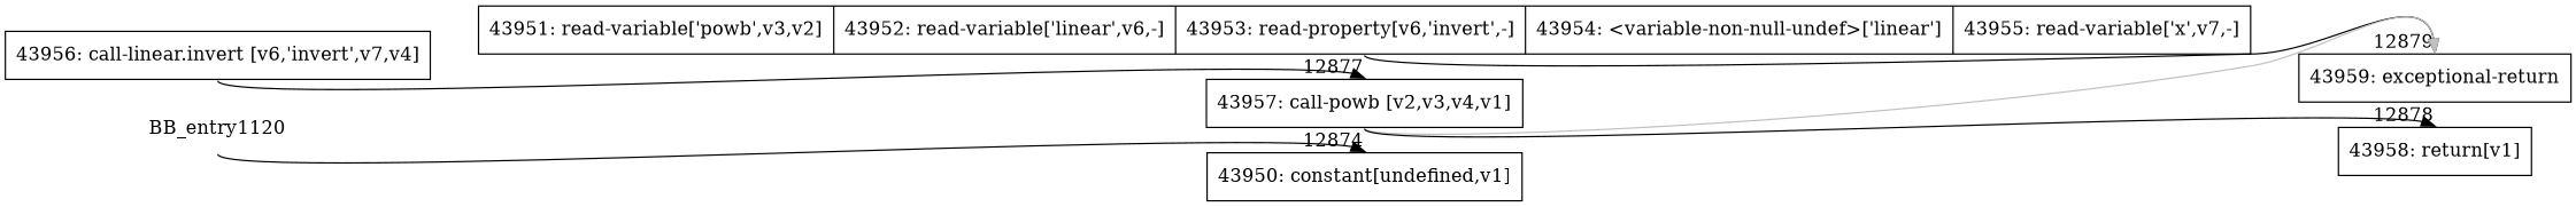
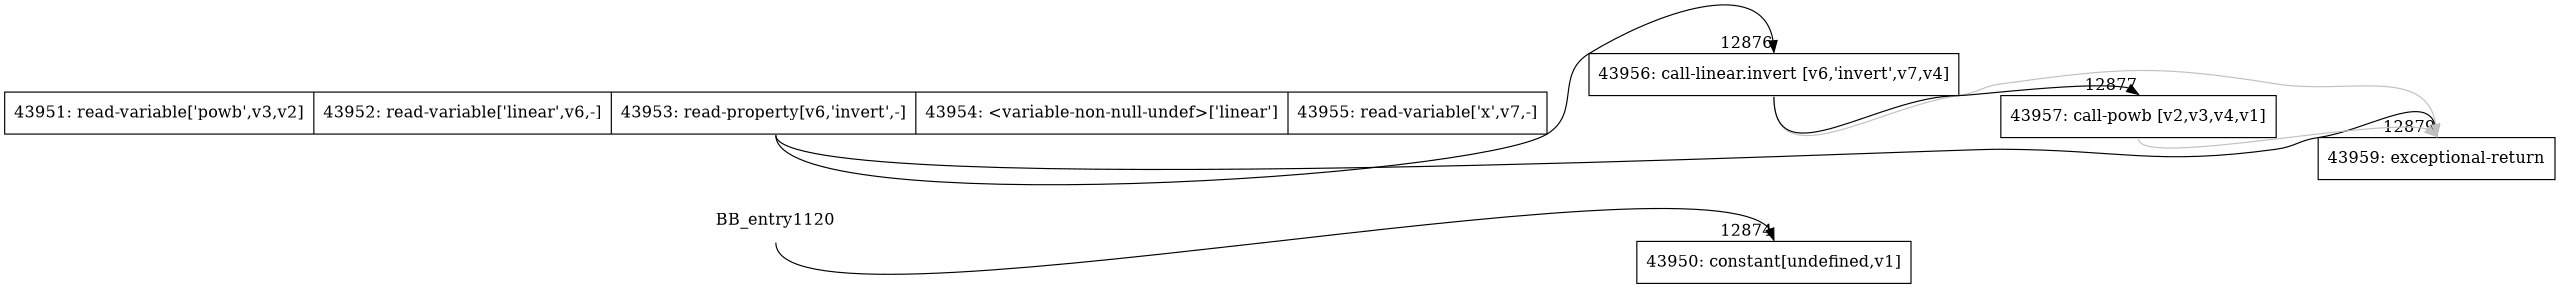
  digraph {
    fontname="DejaVu Serif"
    rankdir=LR
    node [fontname="DejaVu Serif" shape=record]
    edge [fontname="DejaVu Serif" headport=n tailport=s]
    n1 [label=BB_entry1120 shape=none]
    n2 [label="{43950: constant[undefined,v1]}"]
    n3 [label="{43951: read-variable['powb',v3,v2]|43952: read-variable['linear',v6,-]|43953: read-property[v6,'invert',-]|43954: \<variable-non-null-undef\>['linear']|43955: read-variable['x',v7,-]}"]
    n4 [label="{43956: call-linear.invert [v6,'invert',v7,v4]}"]
    n5 [label="{43959: exceptional-return}"]
    n6 [label="{43957: call-powb [v2,v3,v4,v1]}"]
-   n7 [label="{43958: return[v1]}"]
    n1 -> n2 [headlabel="    12874"]
+   n3 -> n4 [headlabel="      12876"]
    n3 -> n5 [color=black headlabel="      12879"]
+   n4 -> n5 [color=gray]
    n4 -> n6 [headlabel="      12877"]
    n6 -> n5 [color=gray]
-   n6 -> n7 [headlabel="      12878"]
  }
